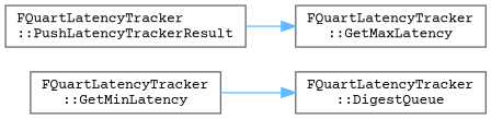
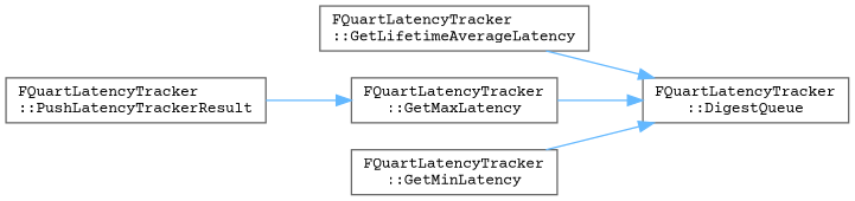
  digraph {
    fontname="Courier Prime"
    rankdir=RL
    node [color=grey40 fillcolor=white fontname="Courier Prime" fontsize=10 shape=box style=filled]
    edge [color=steelblue1 dir=back fontname="Courier Prime" fontsize=10 labelfontname=Helvetica labelfontsize=10 style=solid]
    n1 [height=0.2 label="FQuartLatencyTracker\l::DigestQueue" width=0.4]
+   n2 [height=0.2 label="FQuartLatencyTracker\l::GetLifetimeAverageLatency" width=0.4]
    n3 [height=0.2 label="FQuartLatencyTracker\l::GetMaxLatency" width=0.4]
    n4 [height=0.2 label="FQuartLatencyTracker\l::GetMinLatency" width=0.4]
    n5 [height=0.2 label="FQuartLatencyTracker\l::PushLatencyTrackerResult" width=0.4]
+   n1 -> n2
+   n1 -> n3
    n1 -> n4
    n3 -> n5
  }
